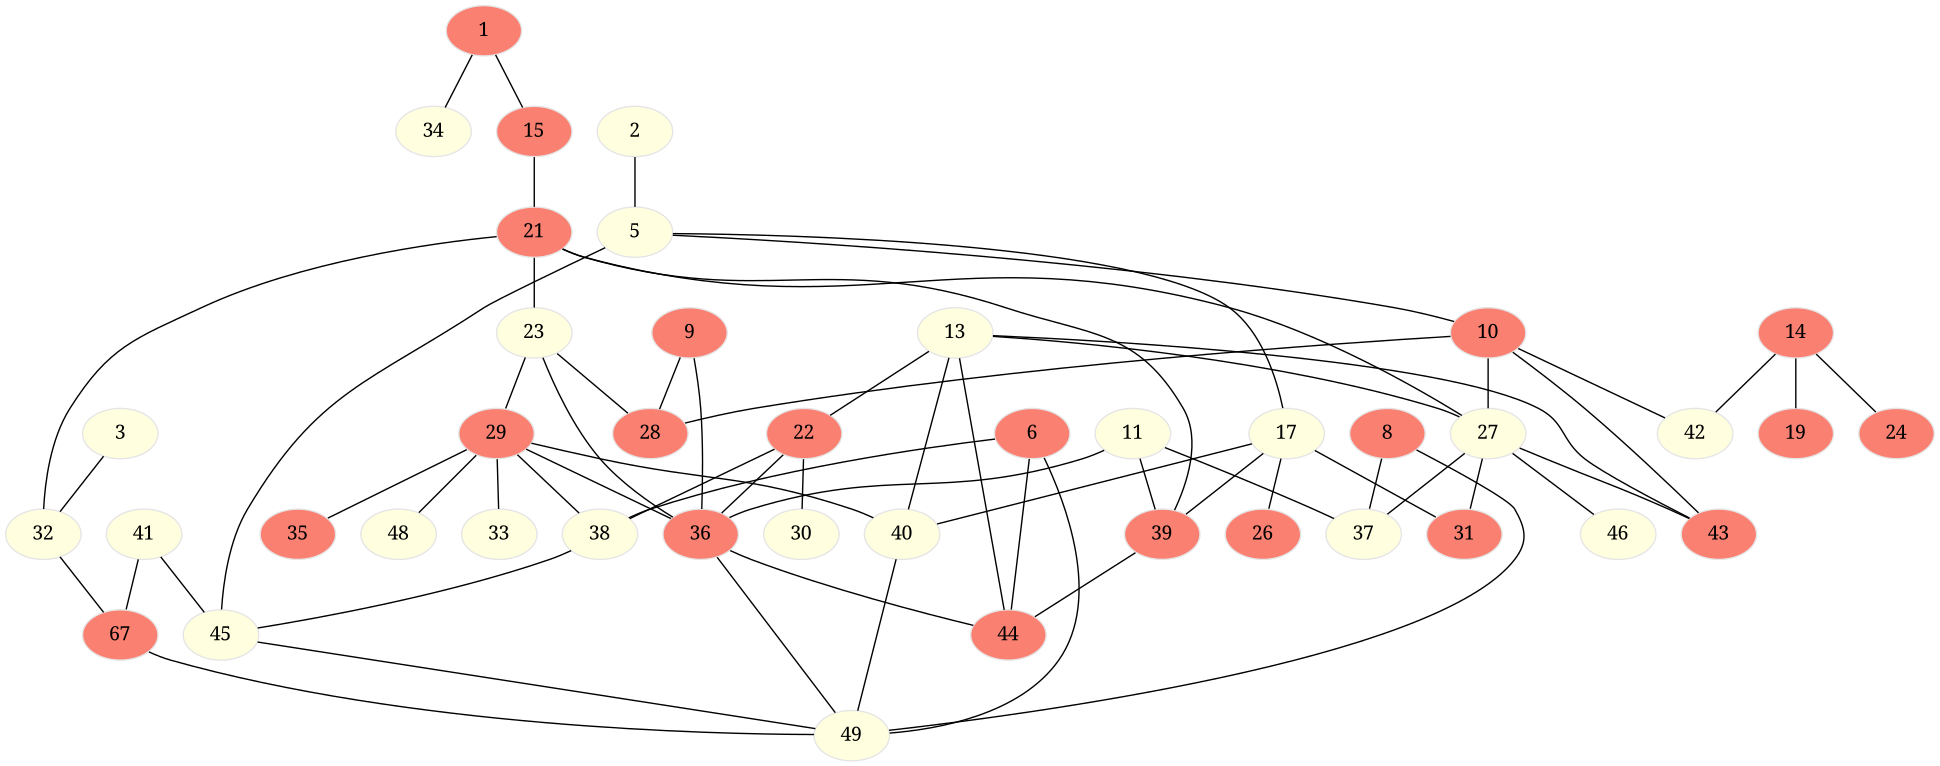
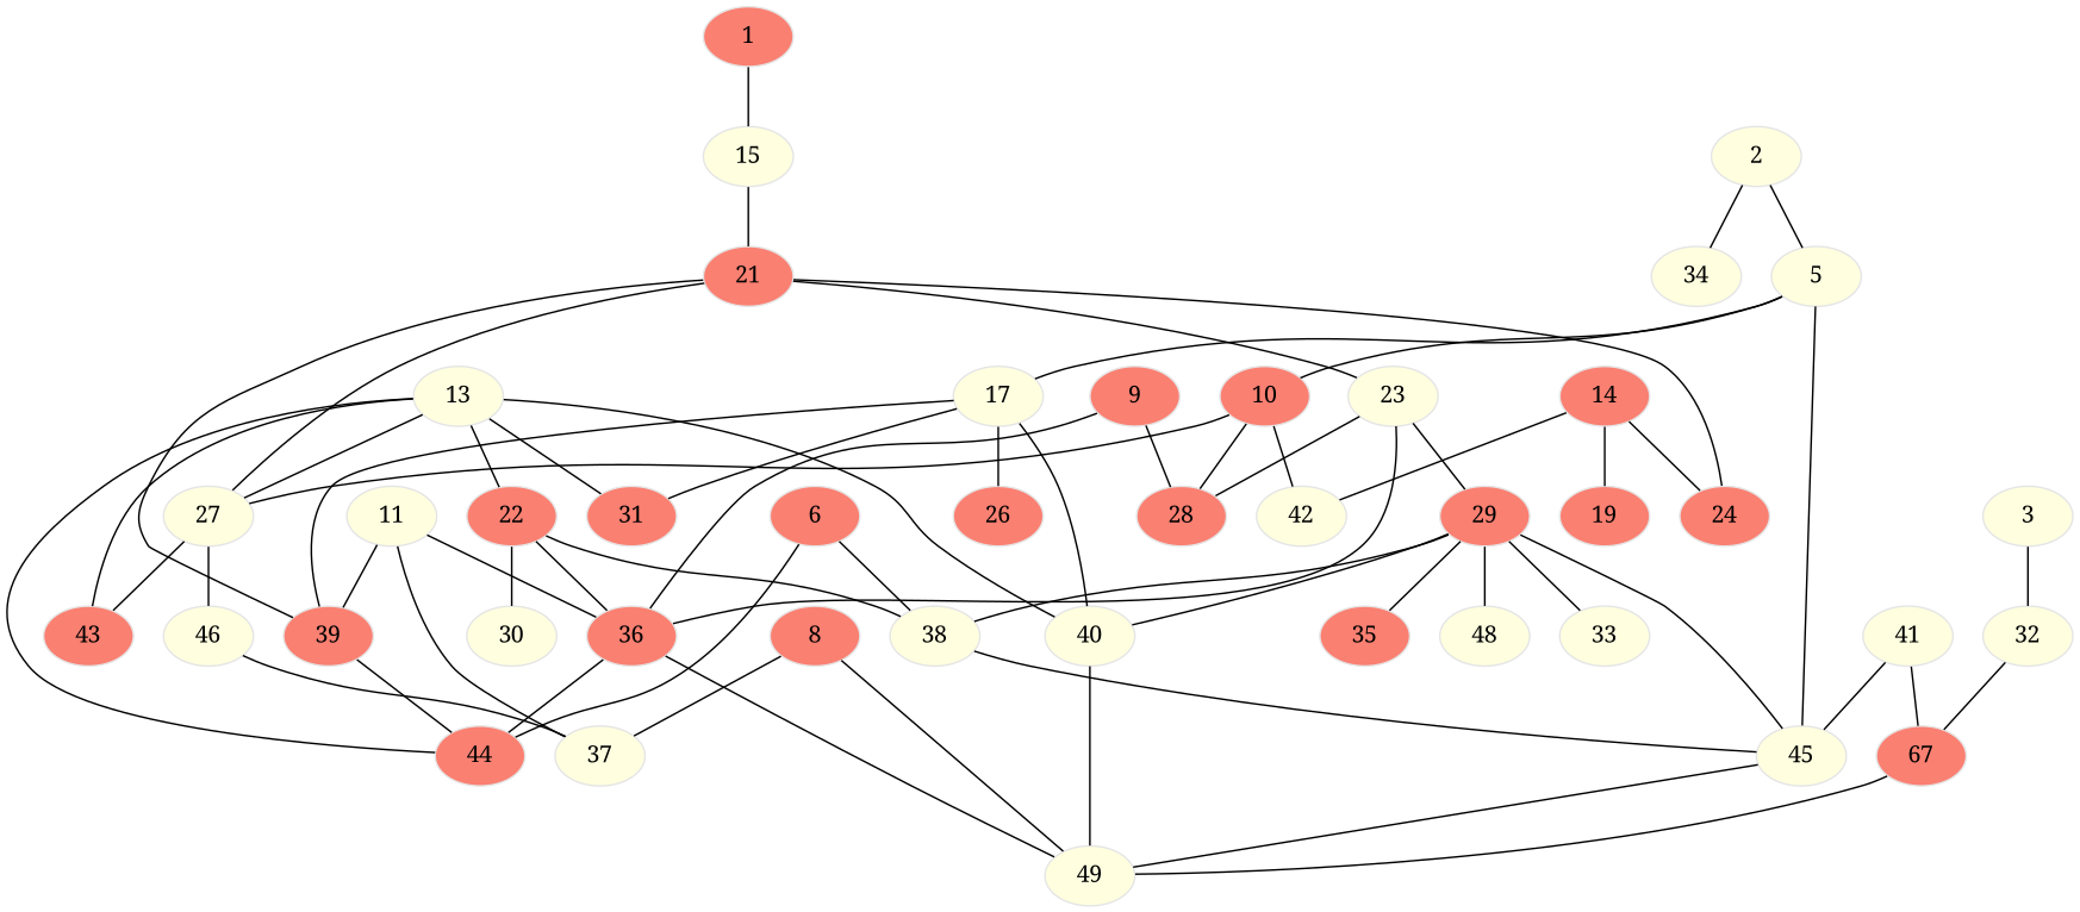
  graph {
    fontname="Noto Serif"
    node [color=gray90 fillcolor=lightyellow fontname="Noto Serif" style=filled]
    edge [fontname="Noto Serif" weight=1.0]
    2
    5
    9 [fillcolor=salmon]
    28 [fillcolor=salmon]
    36 [fillcolor=salmon]
    3
    32
    n8 [fillcolor=salmon label=67]
    10 [fillcolor=salmon]
    17
    45
    27
    42
    43 [fillcolor=salmon]
    39 [fillcolor=salmon]
    31 [fillcolor=salmon]
    40
    26 [fillcolor=salmon]
    49
    38
    6 [fillcolor=salmon]
    44 [fillcolor=salmon]
    48
    n24 [fillcolor=salmon label=1]
-   15 [fillcolor=salmon]
+   15
    34
    21 [fillcolor=salmon]
    8 [fillcolor=salmon]
    37
    46
    11
    13
    22 [fillcolor=salmon]
    30
    14 [fillcolor=salmon]
    19 [fillcolor=salmon]
    24 [fillcolor=salmon]
    23
    29 [fillcolor=salmon]
    33
    35 [fillcolor=salmon]
    41
    2 -- 5
    5 -- 10
    5 -- 17
    5 -- 45 [weight=3.0]
    9 -- 28
    9 -- 36
    36 -- 49
    36 -- 44 [weight=2.0]
    3 -- 32
    32 -- n8
    n8 -- 49
    10 -- 28
    10 -- 27
    10 -- 42
-   10 -- 43
    17 -- 39
    17 -- 31
    17 -- 40
    17 -- 26
    45 -- 49
    27 -- 43
-   27 -- 37
+   46 -- 37
    27 -- 46 [weight=2.0]
    39 -- 44 [weight=2.0]
    40 -- 49
    38 -- 45
-   6 -- 49
    6 -- 38
    6 -- 44 [weight=2.0]
    n24 -- 15
-   n24 -- 34
+   2 -- 34
    15 -- 21
    21 -- 27
    21 -- 39
-   21 -- 32
+   21 -- 24
    21 -- 23
    8 -- 49
    8 -- 37
    11 -- 36
    11 -- 39
    11 -- 37
    13 -- 27
    13 -- 43
-   27 -- 31
+   13 -- 31
    13 -- 40
    13 -- 44
    13 -- 22
    22 -- 36
    22 -- 38 [weight=2.0]
    22 -- 30
    14 -- 42
    14 -- 19
    14 -- 24
    23 -- 28
    23 -- 36
    23 -- 29 [weight=2.0]
-   29 -- 36
+   29 -- 45
    29 -- 40
    29 -- 38
    29 -- 48
    29 -- 33
    29 -- 35
    41 -- n8
    41 -- 45
  }
